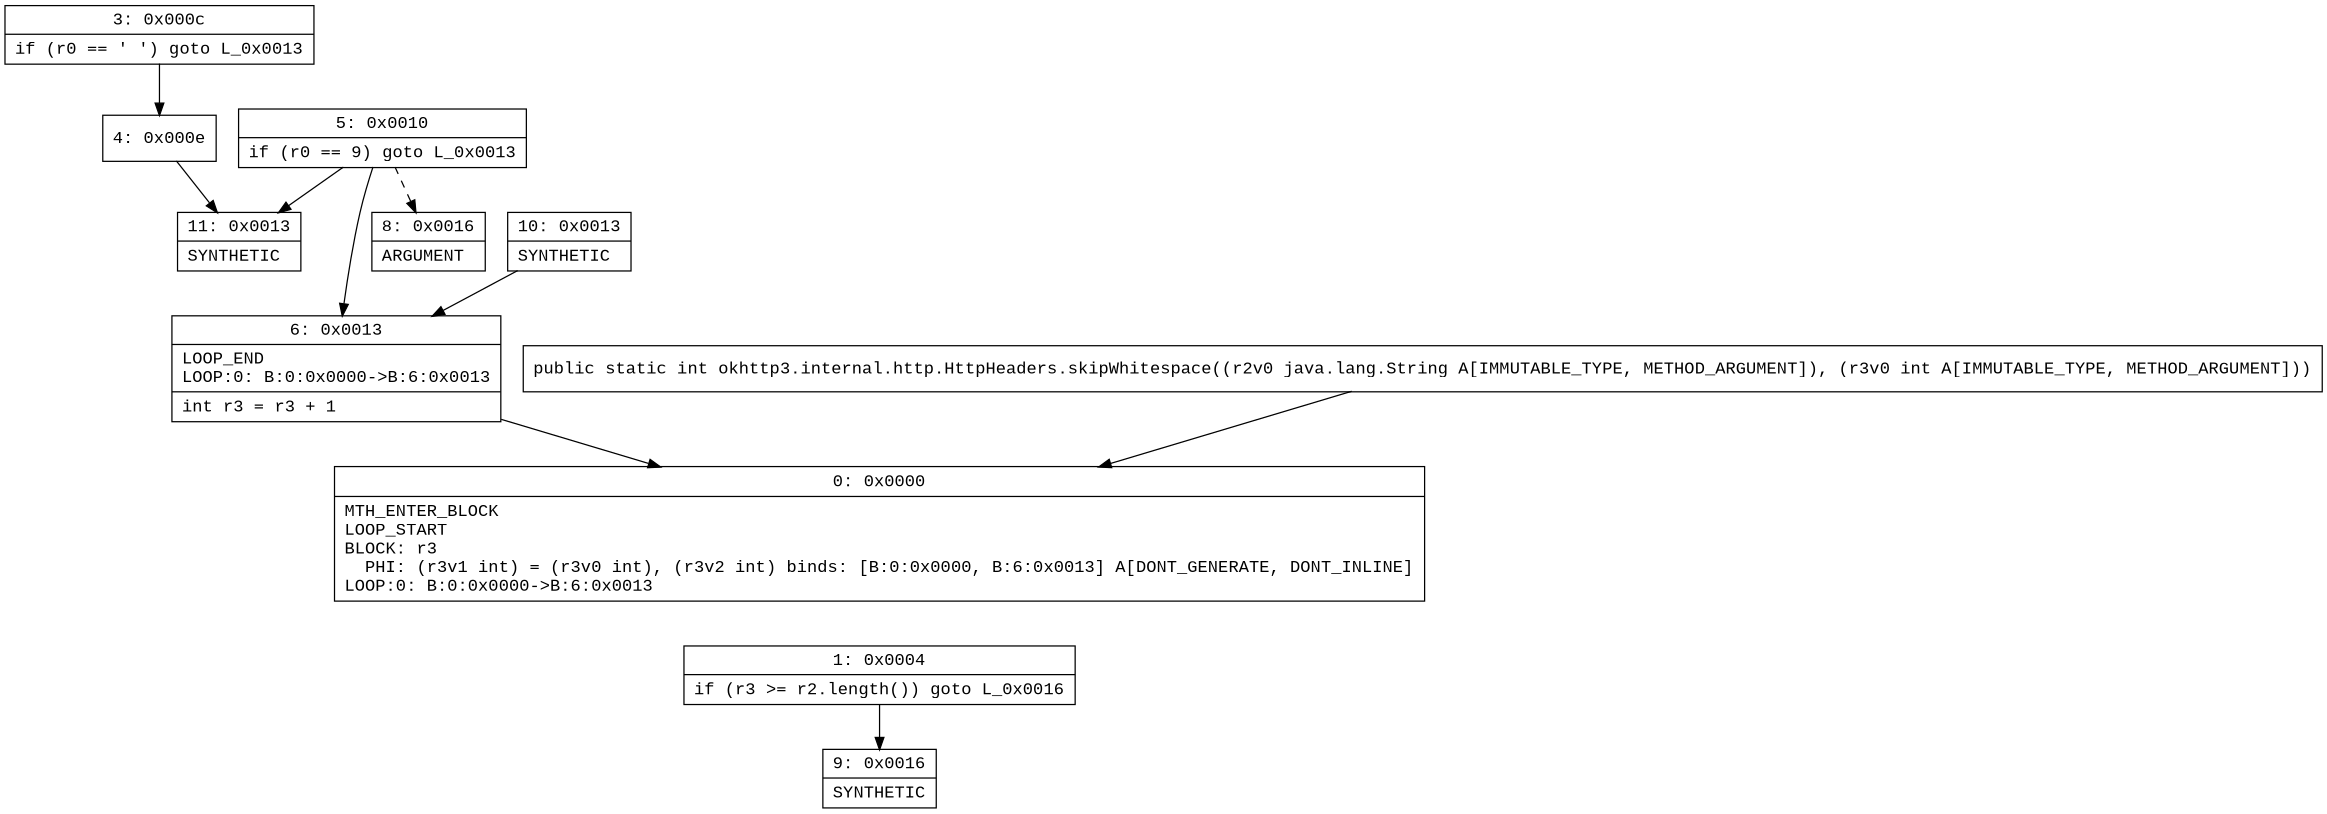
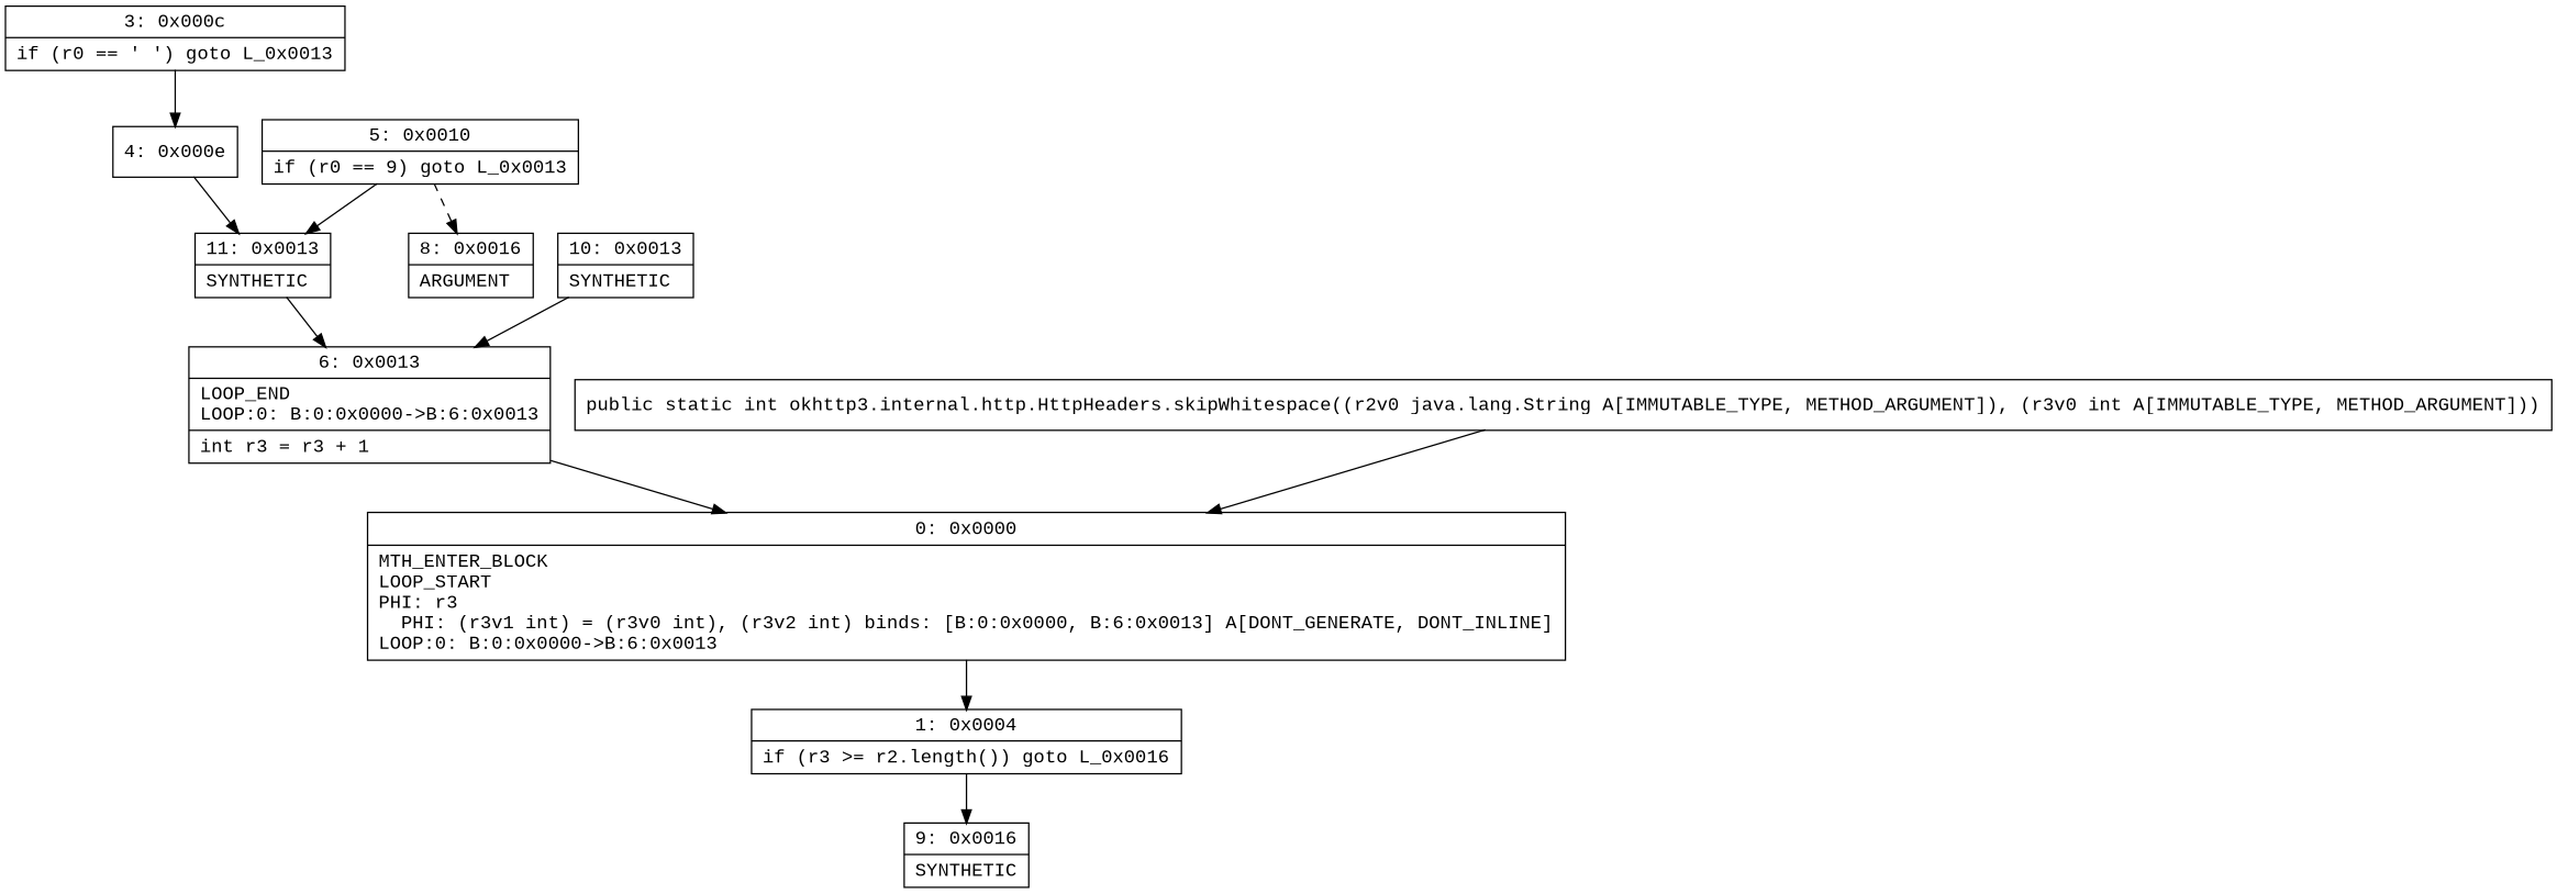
  digraph {
    fontname="Liberation Mono"
    node [fontname="Liberation Mono" shape=record]
    edge [fontname="Liberation Mono"]
-   n1 [label="{0\:\ 0x0000|MTH_ENTER_BLOCK\lLOOP_START\lBLOCK: r3 \l  PHI: (r3v1 int) = (r3v0 int), (r3v2 int) binds: [B:0:0x0000, B:6:0x0013] A[DONT_GENERATE, DONT_INLINE]\lLOOP:0: B:0:0x0000\-\>B:6:0x0013\l}"]
+   n1 [label="{0\:\ 0x0000|MTH_ENTER_BLOCK\lLOOP_START\lPHI: r3 \l  PHI: (r3v1 int) = (r3v0 int), (r3v2 int) binds: [B:0:0x0000, B:6:0x0013] A[DONT_GENERATE, DONT_INLINE]\lLOOP:0: B:0:0x0000\-\>B:6:0x0013\l}"]
    n2 [label="{1\:\ 0x0004|if (r3 \>= r2.length()) goto L_0x0016\l}"]
    n3 [label="{9\:\ 0x0016|SYNTHETIC\l}"]
    n4 [label="{3\:\ 0x000c|if (r0 == ' ') goto L_0x0013\l}"]
    n5 [label="{4\:\ 0x000e}"]
    n6 [label="{11\:\ 0x0013|SYNTHETIC\l}"]
    n7 [label="{10\:\ 0x0013|SYNTHETIC\l}"]
    n8 [label="{6\:\ 0x0013|LOOP_END\lLOOP:0: B:0:0x0000\-\>B:6:0x0013\l|int r3 = r3 + 1\l}"]
    n9 [label="{5\:\ 0x0010|if (r0 == 9) goto L_0x0013\l}"]
    n10 [label="{8\:\ 0x0016|ARGUMENT\l}"]
    n11 [label="{public static int okhttp3.internal.http.HttpHeaders.skipWhitespace((r2v0 java.lang.String A[IMMUTABLE_TYPE, METHOD_ARGUMENT]), (r3v0 int A[IMMUTABLE_TYPE, METHOD_ARGUMENT])) }"]
+   n1 -> n2
    n2 -> n3
    n4 -> n5 [style=solid]
    n5 -> n6
-   n9 -> n8
+   n6 -> n8
    n7 -> n8
    n8 -> n1
    n9 -> n6
    n9 -> n10 [style=dashed]
    n11 -> n1
  }
